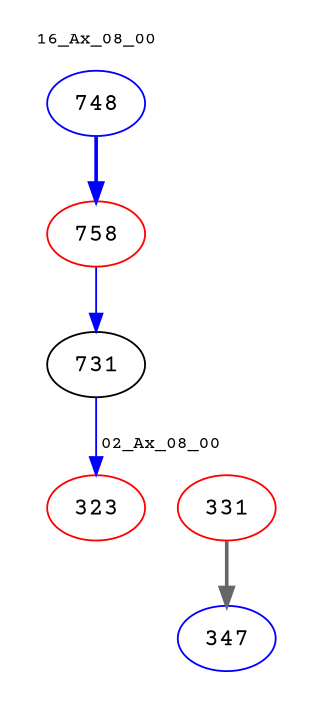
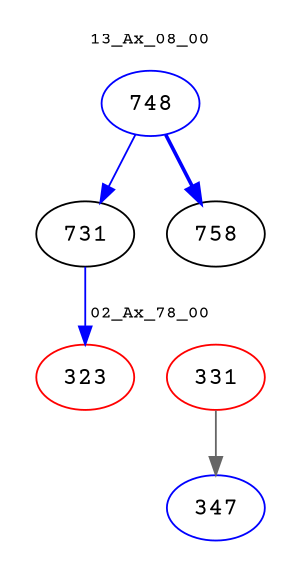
  digraph {
    fontname="Courier Prime"
    node [color=red fontname="Courier Prime"]
    edge [color=blue fontname="Courier Prime" style=bold]
    n1 [label=331]
    n2 [label=323]
    n3 [color=blue label=347]
    n4 [color=blue label=748]
    n5 [color=black label=731]
-   n6 [label=758]
+   n6 [color=black label=758]
    subgraph cluster_1 {
      color=white
      fontsize=10
-     label="02_Ax_08_00"
+     label="02_Ax_78_00"
      n1
      n2
      n3
    }
    subgraph cluster_2 {
      color=white
      fontsize=10
-     label="16_Ax_08_00"
+     label="13_Ax_08_00"
      n4
      n5
      n6
    }
-   n1 -> n3 [color=gray40]
-   n6 -> n5 [style=solid]
+   n1 -> n3 [color=gray40 style=solid]
+   n4 -> n5 [style=solid]
    n4 -> n6
    n5 -> n2 [style=solid]
  }
